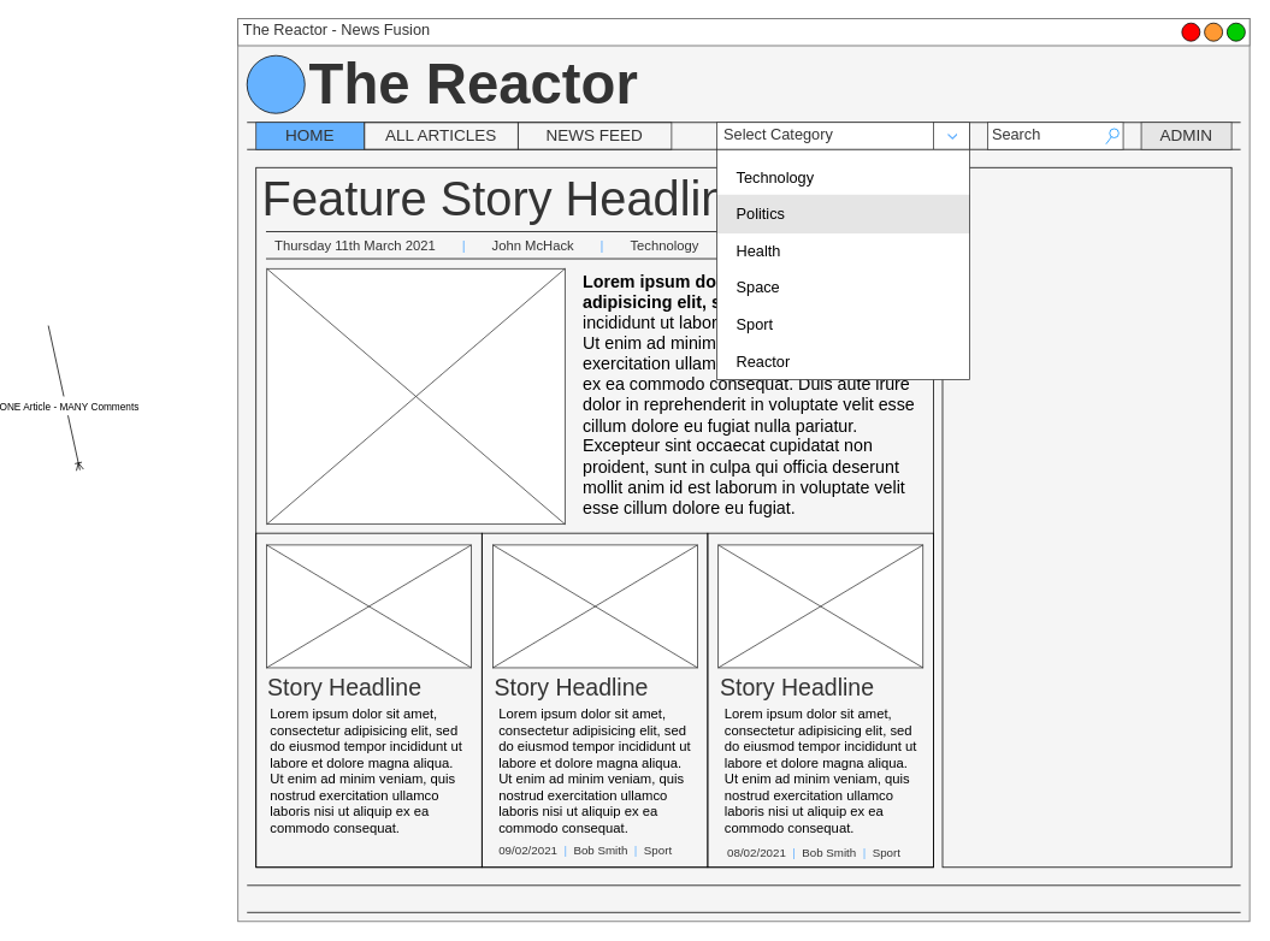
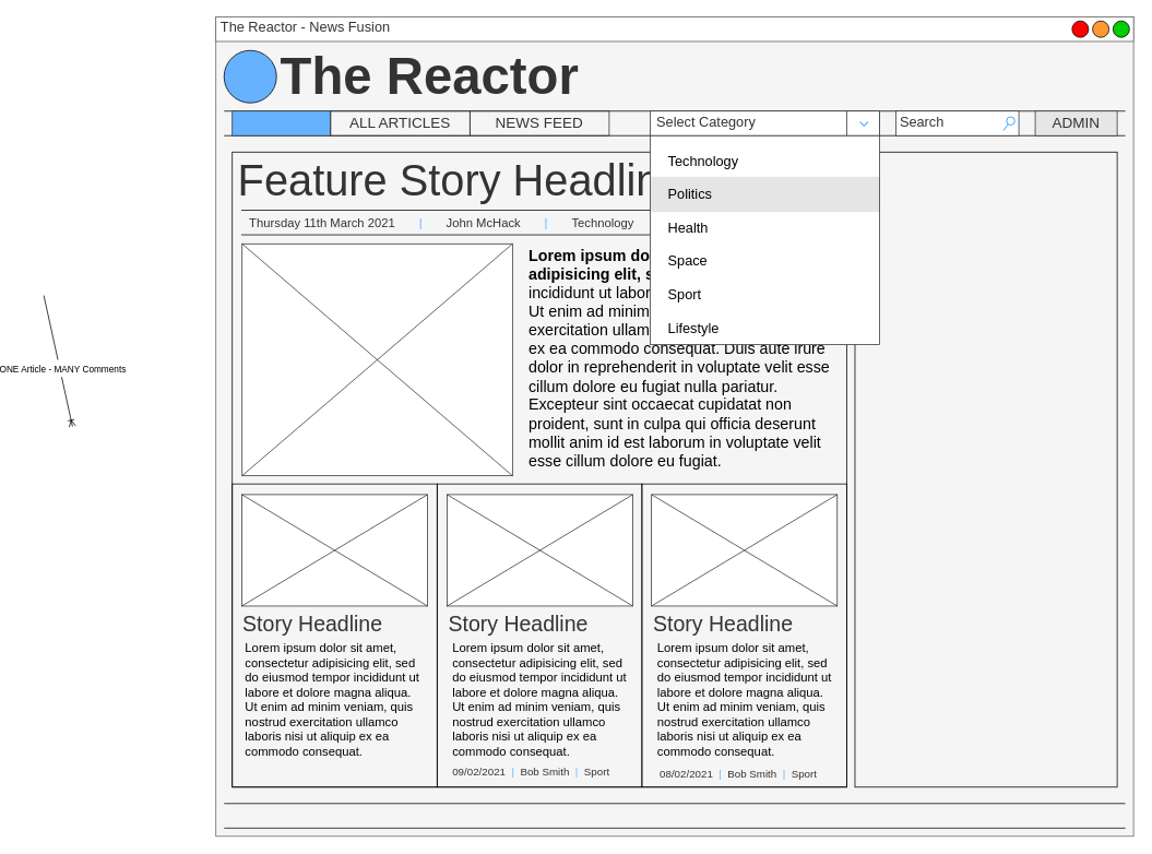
  <mxCell id="0" />
  <mxCell id="1" parent="0" />
  <mxCell id="2" value="" style="strokeWidth=1;shadow=0;dashed=0;align=center;html=1;shape=mxgraph.mockup.containers.window;align=left;verticalAlign=top;spacingLeft=8;strokeColor2=#008cff;strokeColor3=#c4c4c4;fontColor=#333333;mainText=;fontSize=17;labelBackgroundColor=none;rounded=0;glass=0;fillColor=#f5f5f5;strokeColor=#666666;" parent="1" vertex="1"><mxGeometry x="230" y="20" width="1120" height="1000" as="geometry" /></mxCell>
  <mxCell id="3" value="" style="fontSize=12;html=1;endArrow=ERoneToMany;entryX=0.5;entryY=0;entryDx=0;entryDy=0;exitX=0.5;exitY=1;exitDx=0;exitDy=0;" parent="1" edge="1"><mxGeometry width="100" height="100" relative="1" as="geometry"><mxPoint x="20" y="360" as="sourcePoint" /><mxPoint x="55" y="520" as="targetPoint" /></mxGeometry></mxCell>
  <mxCell id="4" value="&lt;span style=&quot;font-size: 11px&quot;&gt;ONE Article - MANY Comments&lt;/span&gt;" style="edgeLabel;html=1;align=center;verticalAlign=middle;resizable=0;points=[];fontSize=18;" parent="3" vertex="1" connectable="0"><mxGeometry x="0.308" relative="1" as="geometry"><mxPoint y="-16" as="offset" /></mxGeometry></mxCell>
  <mxCell id="5" value="The Reactor - News Fusion" style="strokeWidth=1;shadow=0;dashed=0;align=center;html=1;shape=mxgraph.mockup.text.textBox;align=left;fontSize=17;spacingLeft=4;spacingTop=-3;strokeColor=#666666;mainText=;rounded=0;glass=0;fillColor=#FFFFFF;fontColor=#333333;" parent="1" vertex="1"><mxGeometry x="230" y="20" width="1120" height="30" as="geometry" /></mxCell>
  <mxCell id="6" value="" style="ellipse;whiteSpace=wrap;html=1;aspect=fixed;rounded=0;shadow=0;glass=0;strokeColor=#000000;fontSize=18;align=center;fillColor=#00CC00;" parent="1" vertex="1"><mxGeometry x="1325" y="25" width="20" height="20" as="geometry" /></mxCell>
  <mxCell id="7" value="" style="ellipse;whiteSpace=wrap;html=1;aspect=fixed;rounded=0;shadow=0;glass=0;strokeColor=#000000;fontSize=18;align=center;fillColor=#FF9933;" parent="1" vertex="1"><mxGeometry x="1300" y="25" width="20" height="20" as="geometry" /></mxCell>
  <mxCell id="8" value="" style="ellipse;whiteSpace=wrap;html=1;aspect=fixed;rounded=0;shadow=0;glass=0;strokeColor=#000000;fontSize=18;align=center;fillColor=#FF0000;" parent="1" vertex="1"><mxGeometry x="1275" y="25" width="20" height="20" as="geometry" /></mxCell>
  <mxCell id="9" value="&lt;font size=&quot;1&quot;&gt;&lt;b style=&quot;font-size: 63px&quot;&gt;The Reactor&lt;/b&gt;&lt;/font&gt;" style="text;html=1;strokeColor=none;fillColor=none;align=left;verticalAlign=middle;whiteSpace=wrap;rounded=0;shadow=0;glass=0;fontSize=18;fontColor=#333333;" parent="1" vertex="1"><mxGeometry x="307" y="58" width="373" height="70" as="geometry" /></mxCell>
  <mxCell id="10" value="" style="ellipse;whiteSpace=wrap;html=1;aspect=fixed;rounded=0;shadow=0;glass=0;strokeColor=#000000;fontSize=18;align=center;fillColor=#66B2FF;" parent="1" vertex="1"><mxGeometry x="240" y="61" width="64" height="64" as="geometry" /></mxCell>
  <mxCell id="11" value="" style="line;strokeWidth=1;html=1;rounded=0;shadow=0;glass=0;fillColor=#4D4D4D;fontSize=18;align=center;fontColor=#333333;" parent="1" vertex="1"><mxGeometry x="240" y="130" width="1100" height="10" as="geometry" /></mxCell>
  <mxCell id="12" value="" style="line;strokeWidth=1;html=1;rounded=0;shadow=0;glass=0;fillColor=#4D4D4D;fontSize=18;align=center;fontColor=#333333;" parent="1" vertex="1"><mxGeometry x="240" y="160" width="1100" height="10" as="geometry" /></mxCell>
  <mxCell id="13" value="" style="group" parent="1" vertex="1" connectable="0"><mxGeometry x="250" y="135" width="120" height="30" as="geometry" /></mxCell>
  <mxCell id="14" value="" style="rounded=0;whiteSpace=wrap;html=1;shadow=0;glass=0;labelBackgroundColor=#66B2FF;strokeWidth=1;fillColor=#66B2FF;fontSize=18;fontColor=#333333;align=center;strokeColor=#333333;" parent="13" vertex="1"><mxGeometry width="120" height="30" as="geometry" /></mxCell>
- <mxCell id="15" value="HOME" style="text;html=1;strokeColor=none;fillColor=none;align=center;verticalAlign=middle;whiteSpace=wrap;rounded=0;shadow=0;glass=0;fontSize=18;fontColor=#333333;labelBackgroundColor=none;spacingTop=0;" parent="13" vertex="1"><mxGeometry x="40" y="5" width="40" height="20" as="geometry" /></mxCell>
  <mxCell id="16" value="" style="group;" parent="1" vertex="1" connectable="0"><mxGeometry x="370" y="135" width="170" height="30" as="geometry" /></mxCell>
  <mxCell id="17" value="" style="rounded=0;whiteSpace=wrap;html=1;shadow=0;glass=0;labelBackgroundColor=#66B2FF;strokeWidth=1;fontSize=18;fontColor=#333333;align=center;strokeColor=#333333;fillColor=none;" parent="16" vertex="1"><mxGeometry width="170" height="30" as="geometry" /></mxCell>
  <mxCell id="18" value="ALL ARTICLES" style="text;html=1;strokeColor=none;fillColor=none;align=center;verticalAlign=middle;whiteSpace=wrap;rounded=0;shadow=0;glass=0;fontSize=18;fontColor=#333333;labelBackgroundColor=none;spacingTop=0;" parent="16" vertex="1"><mxGeometry y="5" width="170" height="20" as="geometry" /></mxCell>
  <mxCell id="19" value="" style="group;" parent="1" vertex="1" connectable="0"><mxGeometry x="540" y="135" width="170" height="30" as="geometry" /></mxCell>
  <mxCell id="20" value="" style="rounded=0;whiteSpace=wrap;html=1;shadow=0;glass=0;labelBackgroundColor=#66B2FF;strokeWidth=1;fontSize=18;fontColor=#333333;align=center;strokeColor=#333333;fillColor=none;" parent="19" vertex="1"><mxGeometry width="170" height="30" as="geometry" /></mxCell>
  <mxCell id="21" value="NEWS FEED" style="text;html=1;strokeColor=none;fillColor=none;align=center;verticalAlign=middle;whiteSpace=wrap;rounded=0;shadow=0;glass=0;fontSize=18;fontColor=#333333;labelBackgroundColor=none;spacingTop=0;" parent="19" vertex="1"><mxGeometry y="5" width="170" height="20" as="geometry" /></mxCell>
  <mxCell id="22" value="" style="group;" parent="1" vertex="1" connectable="0"><mxGeometry x="1230" y="135" width="100" height="30" as="geometry" /></mxCell>
  <mxCell id="23" value="" style="rounded=0;whiteSpace=wrap;html=1;shadow=0;glass=0;labelBackgroundColor=#66B2FF;strokeWidth=1;fontSize=18;fontColor=#333333;align=center;strokeColor=#333333;fillColor=#E6E6E6;" parent="22" vertex="1"><mxGeometry width="100.0" height="30" as="geometry" /></mxCell>
  <mxCell id="24" value="ADMIN" style="text;html=1;strokeColor=none;fillColor=none;align=center;verticalAlign=middle;whiteSpace=wrap;rounded=0;shadow=0;glass=0;fontSize=18;fontColor=#333333;labelBackgroundColor=none;spacingTop=0;" parent="22" vertex="1"><mxGeometry y="5" width="100.0" height="20" as="geometry" /></mxCell>
  <mxCell id="25" value="&lt;font color=&quot;#333333&quot;&gt;Search&lt;/font&gt;" style="strokeWidth=1;shadow=0;dashed=0;align=center;html=1;shape=mxgraph.mockup.forms.searchBox;mainText=;strokeColor2=#008cff;fontColor=#666666;fontSize=17;align=left;spacingLeft=3;rounded=0;glass=0;labelBackgroundColor=none;strokeColor=#333333;fillColor=#FFFFFF;" parent="1" vertex="1"><mxGeometry x="1060" y="135" width="150" height="30" as="geometry" /></mxCell>
  <mxCell id="26" value="&lt;span style=&quot;color: rgb(51 , 51 , 51) ; font-family: &amp;#34;helvetica&amp;#34; ; font-size: 17px ; font-style: normal ; font-weight: 400 ; letter-spacing: normal ; text-align: left ; text-indent: 0px ; text-transform: none ; word-spacing: 0px ; display: inline ; float: none&quot;&gt;Select Category&lt;/span&gt;" style="rounded=0;arcSize=9;fillColor=#ffffff;html=1;strokeWidth=1;spacingLeft=6;fontColor=#000000;align=left;shadow=0;glass=0;labelBackgroundColor=none;sketch=0;strokeColor=#333333;spacingBottom=2;" parent="1" vertex="1"><mxGeometry x="760" y="135" width="280" height="30" as="geometry" /></mxCell>
  <mxCell id="27" value="" style="rounded=0;whiteSpace=wrap;html=1;shadow=0;glass=0;labelBackgroundColor=none;sketch=0;strokeColor=#333333;strokeWidth=1;fontSize=18;fontColor=#333333;align=center;fillColor=#FFFFFF;" parent="26" vertex="1"><mxGeometry x="240" width="40" height="30" as="geometry" /></mxCell>
  <mxCell id="28" value="" style="shape=step;whiteSpace=wrap;html=1;rounded=0;strokeColor=none;strokeWidth=2;gradientColor=none;fontFamily=Verdana;fontSize=14;fontColor=#000000;align=left;direction=south;size=0.65;fillColor=#66B2FF;" parent="26" vertex="1"><mxGeometry x="1" y="0.5" width="10" height="7" relative="1" as="geometry"><mxPoint x="-24" y="-3" as="offset" /></mxGeometry></mxCell>
  <mxCell id="29" value="" style="rounded=0;whiteSpace=wrap;html=1;shadow=0;glass=0;labelBackgroundColor=none;sketch=0;strokeWidth=1;fontSize=18;fontColor=#333333;align=center;fillColor=none;" parent="1" vertex="1"><mxGeometry x="250" y="185" width="750" height="775" as="geometry" /></mxCell>
  <mxCell id="30" value="" style="rounded=0;whiteSpace=wrap;html=1;shadow=0;glass=0;labelBackgroundColor=none;sketch=0;strokeWidth=1;fontSize=18;fontColor=#333333;align=center;fillColor=none;" parent="1" vertex="1"><mxGeometry x="1010" y="185" width="320" height="775" as="geometry" /></mxCell>
  <mxCell id="31" value="" style="line;strokeWidth=1;html=1;rounded=0;shadow=0;glass=0;fillColor=#4D4D4D;fontSize=18;align=center;fontColor=#333333;" parent="1" vertex="1"><mxGeometry x="240" y="975" width="1100" height="10" as="geometry" /></mxCell>
  <mxCell id="32" value="" style="line;strokeWidth=1;html=1;rounded=0;shadow=0;glass=0;fillColor=#4D4D4D;fontSize=18;align=center;fontColor=#333333;" parent="1" vertex="1"><mxGeometry x="240" y="1005" width="1100" height="10" as="geometry" /></mxCell>
  <mxCell id="33" value="" style="rounded=0;whiteSpace=wrap;html=1;shadow=0;glass=0;labelBackgroundColor=none;sketch=0;strokeColor=#000000;strokeWidth=1;fillColor=none;fontSize=18;fontColor=#333333;align=center;" parent="1" vertex="1"><mxGeometry x="250" y="590" width="250" height="370" as="geometry" /></mxCell>
  <mxCell id="34" value="" style="rounded=0;whiteSpace=wrap;html=1;shadow=0;glass=0;labelBackgroundColor=none;sketch=0;strokeColor=#000000;strokeWidth=1;fillColor=none;fontSize=18;fontColor=#333333;align=center;" parent="1" vertex="1"><mxGeometry x="500" y="590" width="250" height="370" as="geometry" /></mxCell>
  <mxCell id="35" value="" style="rounded=0;whiteSpace=wrap;html=1;shadow=0;glass=0;labelBackgroundColor=none;sketch=0;strokeColor=#000000;strokeWidth=1;fillColor=none;fontSize=18;fontColor=#333333;align=center;" parent="1" vertex="1"><mxGeometry x="750" y="590" width="250" height="370" as="geometry" /></mxCell>
  <mxCell id="36" value="" style="verticalLabelPosition=bottom;shadow=0;dashed=0;align=center;html=1;verticalAlign=top;strokeWidth=1;shape=mxgraph.mockup.graphics.simpleIcon;rounded=0;glass=0;fillColor=#FFFFFF;fontSize=18;strokeColor=#333333;" parent="1" vertex="1"><mxGeometry x="262" y="297" width="330" height="283" as="geometry" /></mxCell>
  <mxCell id="37" value="&lt;span style=&quot;font-weight: normal&quot;&gt;Feature Story Headline&lt;/span&gt;" style="text;html=1;strokeColor=none;fillColor=none;align=left;verticalAlign=middle;whiteSpace=wrap;rounded=0;shadow=0;glass=0;labelBackgroundColor=none;sketch=0;fontSize=53;fontColor=#333333;fontStyle=1" parent="1" vertex="1"><mxGeometry x="255" y="180" width="747" height="77" as="geometry" /></mxCell>
  <mxCell id="38" value="" style="line;strokeWidth=1;html=1;rounded=0;shadow=0;glass=0;fillColor=#4D4D4D;fontSize=18;align=center;fontColor=#333333;" parent="1" vertex="1"><mxGeometry x="261" y="251" width="729" height="10" as="geometry" /></mxCell>
  <mxCell id="39" value="" style="line;strokeWidth=1;html=1;rounded=0;shadow=0;glass=0;fillColor=#4D4D4D;fontSize=18;align=center;fontColor=#333333;" parent="1" vertex="1"><mxGeometry x="261" y="281" width="729" height="10" as="geometry" /></mxCell>
  <mxCell id="40" value="&lt;font style=&quot;font-size: 19px&quot;&gt;&lt;b&gt;Lorem ipsum dolor sit amet, consectetur adipisicing elit, sed do eiusmod.&lt;/b&gt; Tempor incididunt ut labore et dolore magna aliqua. Ut enim ad minim veniam, quis nostrud exercitation ullamco laboris nisi ut aliquip ex ea commodo consequat. Duis aute irure dolor in reprehenderit in voluptate velit esse cillum dolore eu fugiat nulla pariatur. Excepteur sint occaecat cupidatat non proident, sunt in culpa qui officia deserunt mollit anim id est laborum in voluptate velit esse cillum dolore eu fugiat.&lt;br&gt;&lt;/font&gt;" style="text;spacingTop=-5;whiteSpace=wrap;html=1;align=left;fontSize=12;fontFamily=Helvetica;fillColor=none;strokeColor=none;rounded=0;shadow=0;glass=0;labelBackgroundColor=none;sketch=0;" parent="1" vertex="1"><mxGeometry x="610" y="299" width="370" height="283" as="geometry" /></mxCell>
  <mxCell id="41" value="&lt;span style=&quot;font-size: 15px&quot;&gt;Thursday 11th March 2021&amp;nbsp; &amp;nbsp; &amp;nbsp; &amp;nbsp;&lt;font color=&quot;#66b2ff&quot; style=&quot;font-size: 15px&quot;&gt;|&lt;/font&gt;&amp;nbsp; &amp;nbsp; &amp;nbsp; &amp;nbsp;John McHack&amp;nbsp; &amp;nbsp; &amp;nbsp; &amp;nbsp;&lt;font color=&quot;#66b2ff&quot; style=&quot;font-size: 15px&quot;&gt;|&lt;/font&gt;&amp;nbsp; &amp;nbsp; &amp;nbsp; &amp;nbsp;Technology&lt;/span&gt;" style="text;html=1;strokeColor=none;fillColor=none;align=left;verticalAlign=middle;whiteSpace=wrap;rounded=0;shadow=0;glass=0;labelBackgroundColor=none;sketch=0;fontSize=53;fontColor=#333333;spacing=0;spacingTop=-15;" parent="1" vertex="1"><mxGeometry x="271" y="245" width="719" height="40" as="geometry" /></mxCell>
- <mxCell id="42" value="&lt;font style=&quot;font-size: 17px&quot;&gt;Technology&lt;br&gt;&lt;/font&gt;&lt;div style=&quot;font-size: 17px&quot;&gt;&lt;font style=&quot;font-size: 17px&quot;&gt;&lt;br&gt;&lt;/font&gt;&lt;div&gt;&lt;font style=&quot;font-size: 17px&quot;&gt;Politics&lt;/font&gt;&lt;/div&gt;&lt;font style=&quot;font-size: 17px&quot;&gt;&lt;br&gt;&lt;/font&gt;&lt;div&gt;&lt;font style=&quot;font-size: 17px&quot;&gt;Health&lt;/font&gt;&lt;/div&gt;&lt;font style=&quot;font-size: 17px&quot;&gt;&lt;br&gt;&lt;/font&gt;&lt;div&gt;&lt;/div&gt;&lt;div&gt;&lt;font style=&quot;font-size: 17px&quot;&gt;Space&lt;/font&gt;&lt;/div&gt;&lt;div&gt;&lt;font style=&quot;font-size: 17px&quot;&gt;&lt;br&gt;&lt;/font&gt;&lt;/div&gt;&lt;div&gt;&lt;font style=&quot;font-size: 17px&quot;&gt;Sport&lt;/font&gt;&lt;/div&gt;&lt;div&gt;&lt;font style=&quot;font-size: 17px&quot;&gt;&lt;br&gt;&lt;/font&gt;&lt;/div&gt;&lt;div&gt;&lt;font style=&quot;font-size: 17px&quot;&gt;Reactor&lt;/font&gt;&lt;/div&gt;&lt;/div&gt;" style="html=1;rounded=0;fillColor=#ffffff;fontSize=12;align=left;fontColor=#000000;shadow=0;arcSize=1;whiteSpace=wrap;spacing=2;verticalAlign=top;fontStyle=0;spacingLeft=20;spacingTop=15;glass=0;labelBackgroundColor=none;sketch=0;strokeColor=#333333;" parent="1" vertex="1"><mxGeometry x="760" y="165" width="280" height="255" as="geometry" /></mxCell>
+ <mxCell id="42" value="&lt;font style=&quot;font-size: 17px&quot;&gt;Technology&lt;br&gt;&lt;/font&gt;&lt;div style=&quot;font-size: 17px&quot;&gt;&lt;font style=&quot;font-size: 17px&quot;&gt;&lt;br&gt;&lt;/font&gt;&lt;div&gt;&lt;font style=&quot;font-size: 17px&quot;&gt;Politics&lt;/font&gt;&lt;/div&gt;&lt;font style=&quot;font-size: 17px&quot;&gt;&lt;br&gt;&lt;/font&gt;&lt;div&gt;&lt;font style=&quot;font-size: 17px&quot;&gt;Health&lt;/font&gt;&lt;/div&gt;&lt;font style=&quot;font-size: 17px&quot;&gt;&lt;br&gt;&lt;/font&gt;&lt;div&gt;&lt;/div&gt;&lt;div&gt;&lt;font style=&quot;font-size: 17px&quot;&gt;Space&lt;/font&gt;&lt;/div&gt;&lt;div&gt;&lt;font style=&quot;font-size: 17px&quot;&gt;&lt;br&gt;&lt;/font&gt;&lt;/div&gt;&lt;div&gt;&lt;font style=&quot;font-size: 17px&quot;&gt;Sport&lt;/font&gt;&lt;/div&gt;&lt;div&gt;&lt;font style=&quot;font-size: 17px&quot;&gt;&lt;br&gt;&lt;/font&gt;&lt;/div&gt;&lt;div&gt;&lt;font style=&quot;font-size: 17px&quot;&gt;Lifestyle&lt;/font&gt;&lt;/div&gt;&lt;/div&gt;" style="html=1;rounded=0;fillColor=#ffffff;fontSize=12;align=left;fontColor=#000000;shadow=0;arcSize=1;whiteSpace=wrap;spacing=2;verticalAlign=top;fontStyle=0;spacingLeft=20;spacingTop=15;glass=0;labelBackgroundColor=none;sketch=0;strokeColor=#333333;" parent="1" vertex="1"><mxGeometry x="760" y="165" width="280" height="255" as="geometry" /></mxCell>
  <mxCell id="43" value="" style="rounded=0;fillColor=#000000;strokeColor=none;html=1;opacity=10;resizeWidth=1" parent="42" vertex="1"><mxGeometry width="280" height="43" relative="1" as="geometry"><mxPoint y="50" as="offset" /></mxGeometry></mxCell>
  <mxCell id="44" style="edgeStyle=none;rounded=0;orthogonalLoop=1;jettySize=auto;html=1;exitX=0.5;exitY=0;exitDx=0;exitDy=0;fontSize=18;fontColor=#333333;" parent="42" source="43" target="43" edge="1"><mxGeometry relative="1" as="geometry" /></mxCell>
  <mxCell id="45" value="" style="verticalLabelPosition=bottom;shadow=0;dashed=0;align=center;html=1;verticalAlign=top;strokeWidth=1;shape=mxgraph.mockup.graphics.simpleIcon;rounded=0;glass=0;fillColor=#FFFFFF;fontSize=18;strokeColor=#333333;" parent="1" vertex="1"><mxGeometry x="261.67" y="603" width="226.67" height="136" as="geometry" /></mxCell>
  <mxCell id="46" value="" style="verticalLabelPosition=bottom;shadow=0;dashed=0;align=center;html=1;verticalAlign=top;strokeWidth=1;shape=mxgraph.mockup.graphics.simpleIcon;rounded=0;glass=0;fillColor=#FFFFFF;fontSize=18;strokeColor=#333333;" parent="1" vertex="1"><mxGeometry x="512.16" y="603" width="226.67" height="136" as="geometry" /></mxCell>
  <mxCell id="47" value="" style="verticalLabelPosition=bottom;shadow=0;dashed=0;align=center;html=1;verticalAlign=top;strokeWidth=1;shape=mxgraph.mockup.graphics.simpleIcon;rounded=0;glass=0;fillColor=#FFFFFF;fontSize=18;strokeColor=#333333;" parent="1" vertex="1"><mxGeometry x="761.67" y="603" width="226.67" height="136" as="geometry" /></mxCell>
  <mxCell id="48" value="Story Headline" style="text;html=1;strokeColor=none;fillColor=none;align=left;verticalAlign=middle;whiteSpace=wrap;rounded=0;shadow=0;glass=0;labelBackgroundColor=none;sketch=0;fontSize=26;fontColor=#333333;" parent="1" vertex="1"><mxGeometry x="261" y="751" width="216" height="20" as="geometry" /></mxCell>
  <mxCell id="49" value="Story Headline" style="text;html=1;strokeColor=none;fillColor=none;align=left;verticalAlign=middle;whiteSpace=wrap;rounded=0;shadow=0;glass=0;labelBackgroundColor=none;sketch=0;fontSize=26;fontColor=#333333;" parent="1" vertex="1"><mxGeometry x="512.16" y="751" width="216" height="20" as="geometry" /></mxCell>
  <mxCell id="50" value="Story Headline" style="text;html=1;strokeColor=none;fillColor=none;align=left;verticalAlign=middle;whiteSpace=wrap;rounded=0;shadow=0;glass=0;labelBackgroundColor=none;sketch=0;fontSize=26;fontColor=#333333;" parent="1" vertex="1"><mxGeometry x="761.67" y="751" width="216" height="20" as="geometry" /></mxCell>
  <mxCell id="51" value="&lt;font style=&quot;font-size: 15px&quot;&gt;Lorem ipsum dolor sit amet, consectetur adipisicing elit, sed do eiusmod tempor incididunt ut labore et dolore magna aliqua. Ut enim ad minim veniam, quis nostrud exercitation ullamco laboris nisi ut aliquip ex ea commodo consequat.&lt;/font&gt;" style="text;spacingTop=-5;whiteSpace=wrap;html=1;align=left;fontSize=15;fontFamily=Helvetica;fillColor=none;strokeColor=none;rounded=0;shadow=0;glass=0;labelBackgroundColor=none;sketch=0;" parent="1" vertex="1"><mxGeometry x="264" y="780" width="216" height="150" as="geometry" /></mxCell>
  <mxCell id="52" value="&lt;font style=&quot;font-size: 15px&quot;&gt;Lorem ipsum dolor sit amet, consectetur adipisicing elit, sed do eiusmod tempor incididunt ut labore et dolore magna aliqua. Ut enim ad minim veniam, quis nostrud exercitation ullamco laboris nisi ut aliquip ex ea commodo consequat.&lt;/font&gt;" style="text;spacingTop=-5;whiteSpace=wrap;html=1;align=left;fontSize=15;fontFamily=Helvetica;fillColor=none;strokeColor=none;rounded=0;shadow=0;glass=0;labelBackgroundColor=none;sketch=0;" parent="1" vertex="1"><mxGeometry x="517" y="780" width="216" height="150" as="geometry" /></mxCell>
  <mxCell id="53" value="&lt;font style=&quot;font-size: 15px&quot;&gt;Lorem ipsum dolor sit amet, consectetur adipisicing elit, sed do eiusmod tempor incididunt ut labore et dolore magna aliqua. Ut enim ad minim veniam, quis nostrud exercitation ullamco laboris nisi ut aliquip ex ea commodo consequat.&lt;/font&gt;" style="text;spacingTop=-5;whiteSpace=wrap;html=1;align=left;fontSize=15;fontFamily=Helvetica;fillColor=none;strokeColor=none;rounded=0;shadow=0;glass=0;labelBackgroundColor=none;sketch=0;" parent="1" vertex="1"><mxGeometry x="767" y="780" width="216" height="150" as="geometry" /></mxCell>
  <mxCell id="54" value="&lt;font style=&quot;font-size: 13px&quot;&gt;09/02/2021&amp;nbsp; &lt;font color=&quot;#66b2ff&quot; style=&quot;font-size: 13px&quot;&gt;|&lt;/font&gt;&amp;nbsp; Bob Smith&amp;nbsp;&amp;nbsp;&lt;font color=&quot;#66b2ff&quot; style=&quot;font-size: 13px&quot;&gt;|&lt;/font&gt;&amp;nbsp; Sport&lt;/font&gt;" style="text;html=1;strokeColor=none;fillColor=none;align=left;verticalAlign=middle;whiteSpace=wrap;rounded=0;shadow=0;glass=0;labelBackgroundColor=none;sketch=0;fontSize=15;fontColor=#333333;" parent="1" vertex="1"><mxGeometry x="517" y="930" width="206" height="20" as="geometry" /></mxCell>
  <mxCell id="55" value="&lt;font style=&quot;font-size: 13px&quot;&gt;08/02/2021&amp;nbsp; &lt;font color=&quot;#66b2ff&quot; style=&quot;font-size: 13px&quot;&gt;|&lt;/font&gt;&amp;nbsp; Bob Smith&amp;nbsp;&amp;nbsp;&lt;font color=&quot;#66b2ff&quot; style=&quot;font-size: 13px&quot;&gt;|&lt;/font&gt;&amp;nbsp; Sport&lt;/font&gt;" style="text;html=1;strokeColor=none;fillColor=none;align=left;verticalAlign=middle;whiteSpace=wrap;rounded=0;shadow=0;glass=0;labelBackgroundColor=none;sketch=0;fontSize=15;fontColor=#333333;" parent="1" vertex="1"><mxGeometry x="770" y="933" width="206" height="20" as="geometry" /></mxCell>
